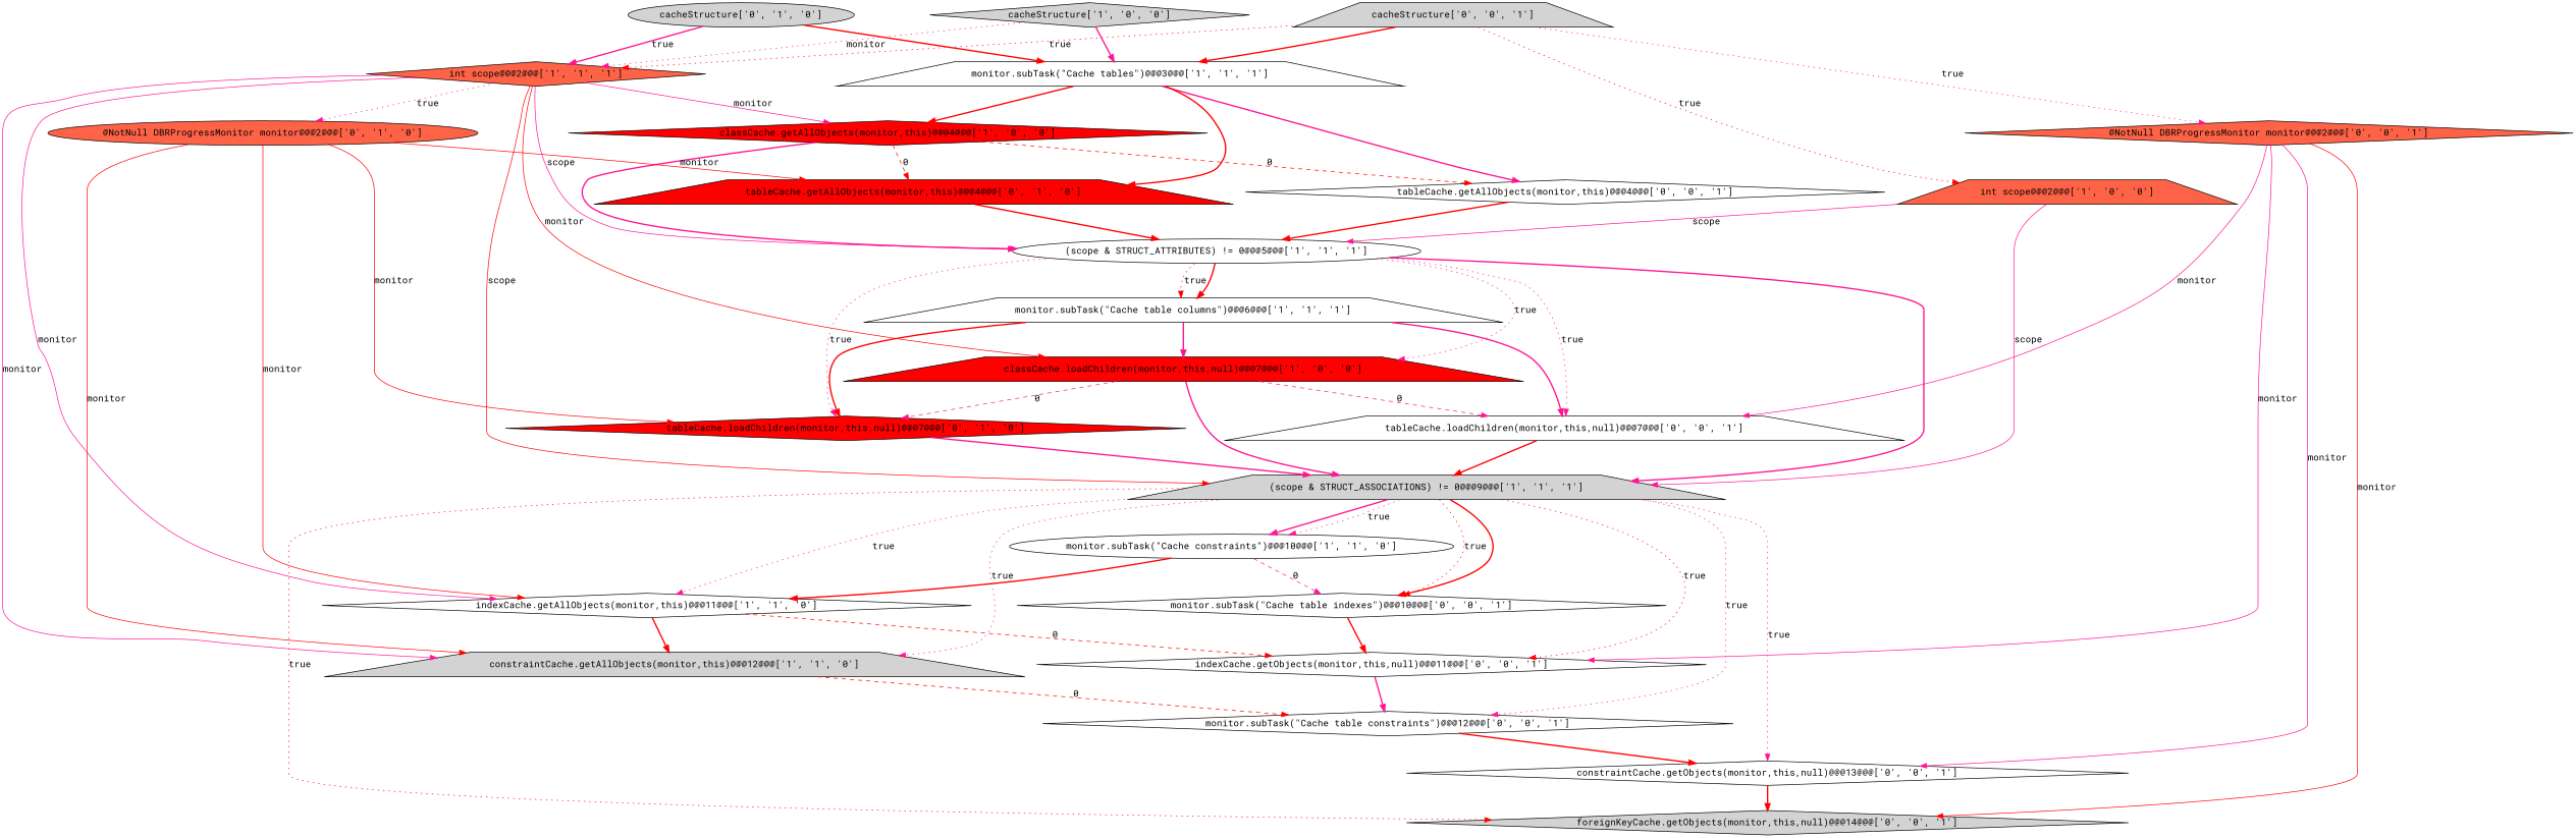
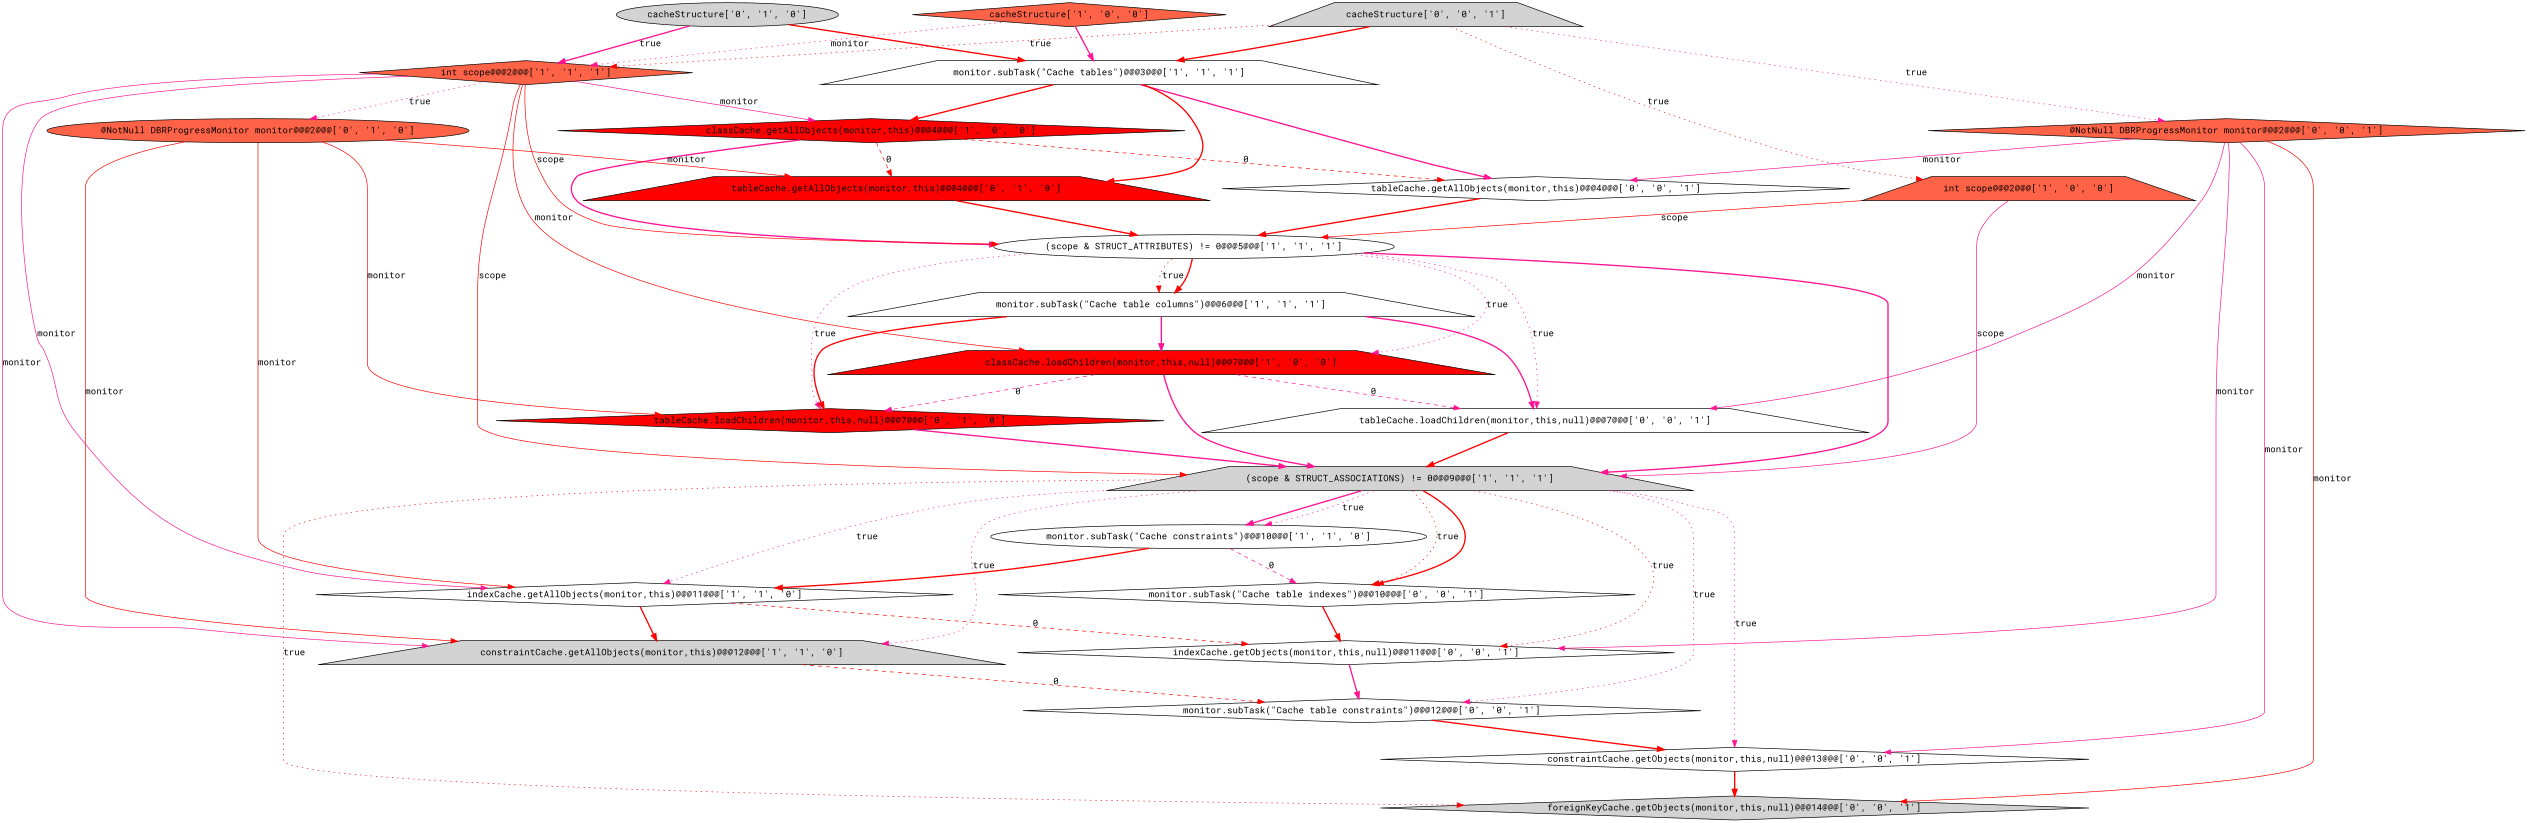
  digraph {
    fontname="Roboto Mono"
    node [fillcolor=white fontname="Roboto Mono" shape=diamond style=filled]
    edge [color=red fontname="Roboto Mono" style=bold]
    n1 [fillcolor=red label="classCache.getAllObjects(monitor,this)@@@4@@@['1', '0', '0']"]
    n2 [label="(scope & STRUCT_ATTRIBUTES) != 0@@@5@@@['1', '1', '1']" shape=ellipse]
    n3 [label="tableCache.getAllObjects(monitor,this)@@@4@@@['0', '0', '1']"]
    n4 [fillcolor=red label="tableCache.getAllObjects(monitor,this)@@@4@@@['0', '1', '0']" shape=trapezium]
    n5 [fillcolor=lightgray label="(scope & STRUCT_ASSOCIATIONS) != 0@@@9@@@['1', '1', '1']" shape=trapezium]
    n6 [label="tableCache.loadChildren(monitor,this,null)@@@7@@@['0', '0', '1']" shape=trapezium]
    n7 [fillcolor=red label="classCache.loadChildren(monitor,this,null)@@@7@@@['1', '0', '0']" shape=trapezium]
    n8 [fillcolor=red label="tableCache.loadChildren(monitor,this,null)@@@7@@@['0', '1', '0']"]
    n9 [label="monitor.subTask(\"Cache table columns\")@@@6@@@['1', '1', '1']" shape=trapezium]
    n10 [fillcolor=lightgray label="cacheStructure['0', '0', '1']" shape=trapezium]
    n11 [fillcolor=tomato label="int scope@@@2@@@['1', '1', '1']"]
    n12 [fillcolor=tomato label="@NotNull DBRProgressMonitor monitor@@@2@@@['0', '0', '1']"]
    n13 [label="monitor.subTask(\"Cache tables\")@@@3@@@['1', '1', '1']" shape=trapezium]
    n14 [fillcolor=tomato label="int scope@@@2@@@['1', '0', '0']" shape=trapezium]
    n15 [fillcolor=tomato label="@NotNull DBRProgressMonitor monitor@@@2@@@['0', '1', '0']" shape=ellipse]
    n16 [label="indexCache.getAllObjects(monitor,this)@@@11@@@['1', '1', '0']"]
    n17 [fillcolor=lightgray label="constraintCache.getAllObjects(monitor,this)@@@12@@@['1', '1', '0']" shape=trapezium]
    n18 [label="constraintCache.getObjects(monitor,this,null)@@@13@@@['0', '0', '1']"]
    n19 [fillcolor=lightgray label="foreignKeyCache.getObjects(monitor,this,null)@@@14@@@['0', '0', '1']"]
    n20 [label="indexCache.getObjects(monitor,this,null)@@@11@@@['0', '0', '1']"]
    n21 [label="monitor.subTask(\"Cache constraints\")@@@10@@@['1', '1', '0']" shape=ellipse]
    n22 [label="monitor.subTask(\"Cache table indexes\")@@@10@@@['0', '0', '1']"]
    n23 [label="monitor.subTask(\"Cache table constraints\")@@@12@@@['0', '0', '1']"]
    n24 [fillcolor=lightgray label="cacheStructure['0', '1', '0']" shape=ellipse]
-   n25 [fillcolor=lightgray label="cacheStructure['1', '0', '0']"]
+   n25 [fillcolor=tomato label="cacheStructure['1', '0', '0']"]
    n1 -> n2 [color=deeppink]
    n1 -> n3 [label=0 style=dashed]
    n1 -> n4 [label=0 style=dashed]
    n2 -> n5 [color=deeppink]
    n2 -> n6 [color=deeppink label=true style=dotted]
    n2 -> n7 [color=deeppink label=true style=dotted]
    n2 -> n8 [color=deeppink label=true style=dotted]
    n2 -> n9 [label=true style=dotted]
    n2 -> n9
    n3 -> n2
    n4 -> n2
    n5 -> n16 [color=deeppink label=true style=dotted]
    n5 -> n17 [color=deeppink label=true style=dotted]
    n5 -> n18 [color=deeppink label=true style=dotted]
    n5 -> n19 [label=true style=dotted]
    n5 -> n20 [label=true style=dotted]
    n5 -> n21 [color=deeppink]
    n5 -> n21 [color=deeppink label=true style=dotted]
    n5 -> n22 [label=true style=dotted]
    n5 -> n22
    n5 -> n23 [color=deeppink label=true style=dotted]
    n6 -> n5
    n7 -> n5 [color=deeppink]
    n7 -> n6 [color=deeppink label=0 style=dashed]
    n7 -> n8 [color=deeppink label=0 style=dashed]
    n8 -> n5 [color=deeppink]
    n9 -> n6 [color=deeppink]
    n9 -> n7 [color=deeppink]
    n9 -> n8
    n10 -> n11 [label=true style=dotted]
    n10 -> n12 [color=deeppink label=true style=dotted]
    n10 -> n13
    n10 -> n14 [label=true style=dotted]
    n11 -> n1 [color=deeppink label=monitor style=solid]
-   n11 -> n2 [color=deeppink label=scope style=solid]
+   n11 -> n2 [label=scope style=solid]
    n11 -> n5 [label=scope style=solid]
    n11 -> n7 [label=monitor style=solid]
    n11 -> n15 [color=deeppink label=true style=dotted]
    n11 -> n16 [color=deeppink label=monitor style=solid]
    n11 -> n17 [color=deeppink label=monitor style=solid]
+   n12 -> n3 [color=deeppink label=monitor style=solid]
    n12 -> n6 [color=deeppink label=monitor style=solid]
    n12 -> n18 [color=deeppink label=monitor style=solid]
    n12 -> n19 [label=monitor style=solid]
    n12 -> n20 [color=deeppink label=monitor style=solid]
    n13 -> n1
    n13 -> n3 [color=deeppink]
    n13 -> n4
-   n14 -> n2 [color=deeppink label=scope style=solid]
+   n14 -> n2 [label=scope style=solid]
    n14 -> n5 [color=deeppink label=scope style=solid]
    n15 -> n4 [label=monitor style=solid]
    n15 -> n8 [label=monitor style=solid]
    n15 -> n16 [label=monitor style=solid]
    n15 -> n17 [label=monitor style=solid]
    n16 -> n17
    n16 -> n20 [label=0 style=dashed]
    n17 -> n23 [label=0 style=dashed]
    n18 -> n19
    n20 -> n23 [color=deeppink]
    n21 -> n16
    n21 -> n22 [color=deeppink label=0 style=dashed]
    n22 -> n20
    n23 -> n18
    n24 -> n11 [color=deeppink label=true]
    n24 -> n13
    n25 -> n11 [color=deeppink label=monitor style=dotted]
    n25 -> n13 [color=deeppink]
  }
